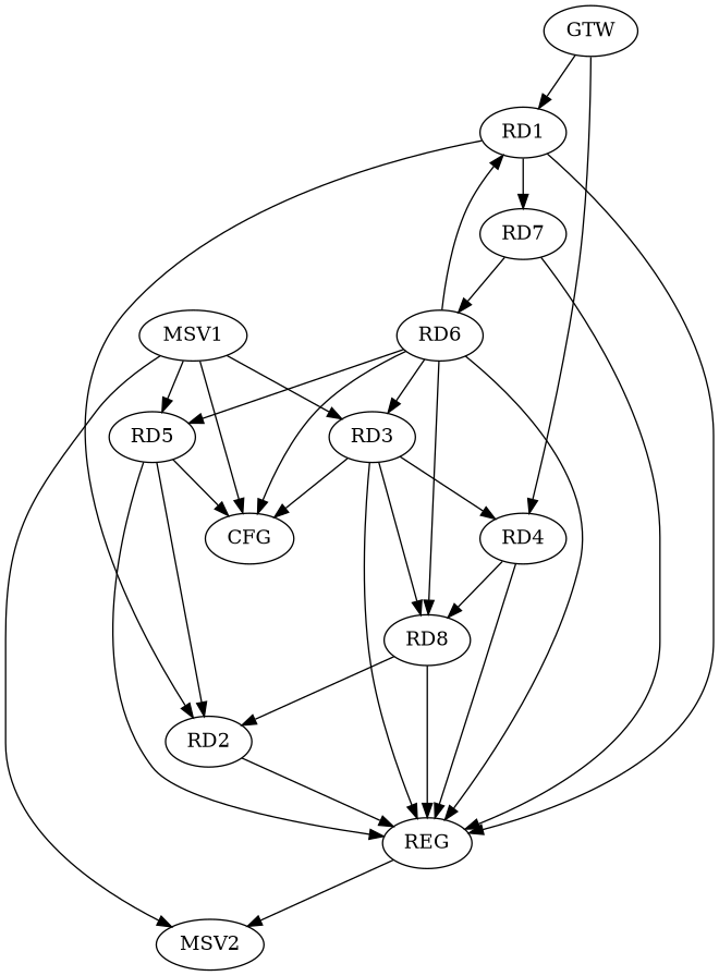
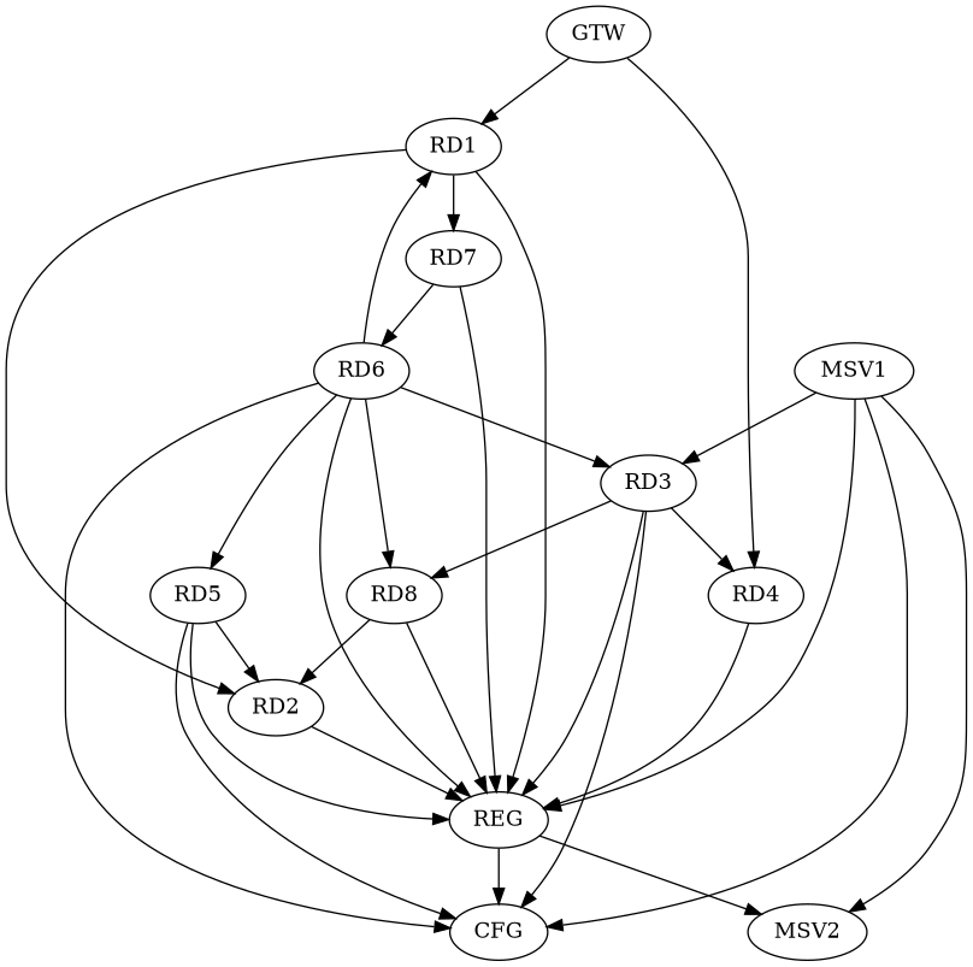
  strict digraph {
    n1 [label=RD1]
    n2 [label=RD2]
    n3 [label=RD7]
    n4 [label=REG]
    n5 [label=RD6]
    n6 [label=CFG]
    n7 [label=MSV2]
    n8 [label=RD3]
    n9 [label=RD4]
    n10 [label=RD8]
    n11 [label=MSV1]
    n12 [label=RD5]
    n13 [label=GTW]
    n1 -> n2
    n1 -> n3
    n1 -> n4
    n2 -> n4
    n3 -> n4
    n3 -> n5
+   n4 -> n6
    n4 -> n7
    n5 -> n1
    n5 -> n4
    n5 -> n6
    n5 -> n8
    n5 -> n10
    n5 -> n12
    n8 -> n4
    n8 -> n6
    n8 -> n9
    n8 -> n10
    n9 -> n4
-   n9 -> n10
    n10 -> n2
    n10 -> n4
-   n11 -> n12
+   n11 -> n4
    n11 -> n6
    n11 -> n7
    n11 -> n8
    n12 -> n2
    n12 -> n4
    n12 -> n6
    n13 -> n1
    n13 -> n9
  }
